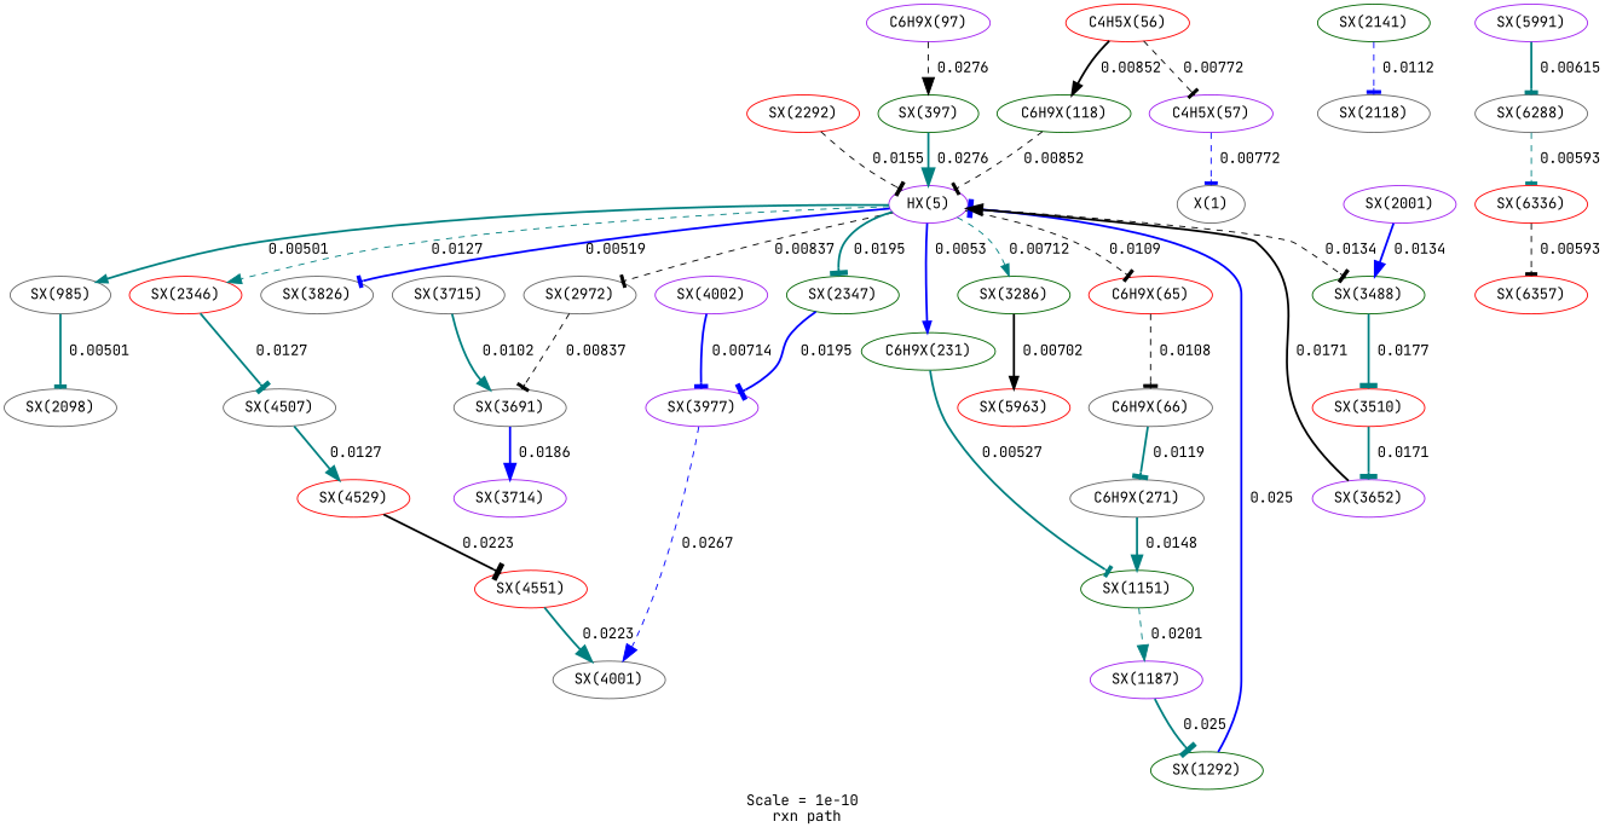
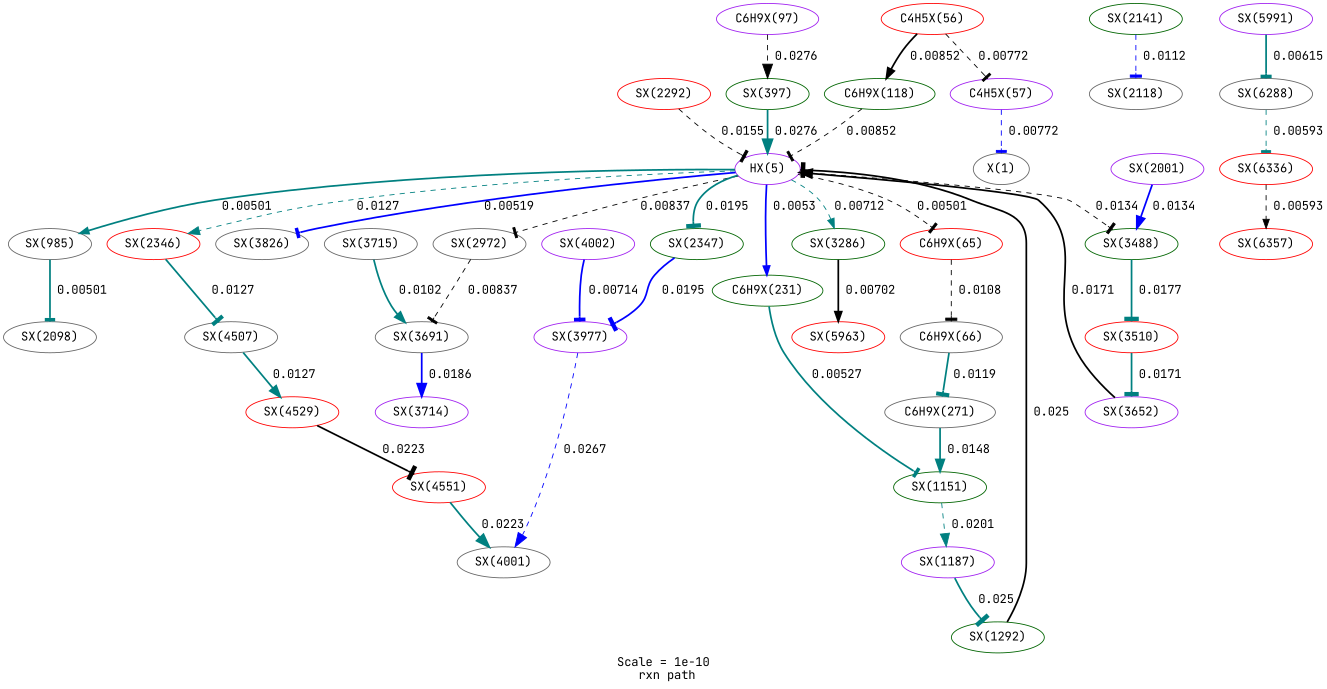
  digraph {
    fontname="JetBrains Mono"
    label="Scale = 1e-10\l rxn path"
    node [color=gray40 fontname="JetBrains Mono"]
    edge [arrowhead=tee arrowsize=1.35 color=teal fontname="JetBrains Mono" style=bold]
    n1 [color=purple label="C4H5X(57)"]
    n2 [label="X(1)"]
    n3 [color=darkgreen label="C6H9X(118)"]
    n4 [color=purple label="HX(5)"]
    n5 [color=red label="C6H9X(65)"]
    n6 [color=darkgreen label="C6H9X(231)"]
    n7 [label="SX(985)"]
    n8 [label="SX(2972)"]
    n9 [label="SX(3826)"]
    n10 [color=darkgreen label="SX(2347)"]
    n11 [color=red label="SX(2346)"]
    n12 [color=darkgreen label="SX(3286)"]
    n13 [color=darkgreen label="SX(3488)"]
    n14 [label="C6H9X(66)"]
    n15 [color=darkgreen label="SX(1151)"]
    n16 [label="SX(2098)"]
    n17 [color=purple label="SX(2001)"]
    n18 [label="SX(3691)"]
    n19 [color=purple label="SX(3977)"]
    n20 [label="SX(4507)"]
    n21 [color=red label="SX(5963)"]
    n22 [label="C6H9X(271)"]
    n23 [color=darkgreen label="SX(397)"]
    n24 [color=purple label="SX(1187)"]
    n25 [color=darkgreen label="SX(1292)"]
    n26 [color=red label="SX(3510)"]
    n27 [color=purple label="SX(3714)"]
    n28 [color=red label="SX(2292)"]
    n29 [label="SX(4001)"]
    n30 [color=purple label="SX(3652)"]
    n31 [color=red label="SX(4529)"]
    n32 [color=red label="C4H5X(56)"]
    n33 [color=purple label="C6H9X(97)"]
    n34 [color=darkgreen label="SX(2141)"]
    n35 [label="SX(2118)"]
    n36 [label="SX(3715)"]
    n37 [color=purple label="SX(4002)"]
    n38 [color=red label="SX(4551)"]
    n39 [color=purple label="SX(5991)"]
    n40 [label="SX(6288)"]
    n41 [color=red label="SX(6336)"]
    n42 [color=red label="SX(6357)"]
    n1 -> n2 [arrowsize=1.16 color=blue label=" 0.00772" style=dashed]
    n3 -> n4 [arrowsize=1.2 color=black label=" 0.00852" style=dashed]
-   n4 -> n5 [arrowsize=1.29 color=black label=" 0.0109" style=dashed]
+   n4 -> n5 [arrowsize=1.29 color=black label=" 0.00501" style=dashed]
    n4 -> n6 [arrowhead=normal arrowsize=1.02 color=blue label=" 0.0053"]
    n4 -> n7 [arrowhead=normal arrowsize=1 label=" 0.00501"]
    n4 -> n8 [arrowsize=1.19 color=black label=" 0.00837" style=dashed]
    n4 -> n9 [arrowsize=1.01 color=blue label=" 0.00519"]
    n4 -> n10 [arrowsize=1.51 label=" 0.0195"]
    n4 -> n11 [arrowhead=normal label=" 0.0127" style=dashed]
    n4 -> n12 [arrowhead=normal arrowsize=1.13 label=" 0.00712" style=dashed]
    n4 -> n13 [arrowsize=1.37 color=black label=" 0.0134" style=dashed]
    n5 -> n14 [arrowsize=1.29 color=black label=" 0.0108" style=dashed]
    n6 -> n15 [arrowsize=1.02 label=" 0.00527"]
    n7 -> n16 [arrowsize=1 label=" 0.00501"]
    n8 -> n18 [arrowsize=1.19 color=black label=" 0.00837" style=dashed]
    n10 -> n19 [arrowsize=1.51 color=blue label=" 0.0195"]
    n11 -> n20 [label=" 0.0127"]
    n12 -> n21 [arrowhead=normal arrowsize=1.13 color=black label=" 0.00702"]
    n13 -> n26 [arrowsize=1.48 label=" 0.0177"]
    n14 -> n22 [arrowsize=1.33 label=" 0.0119"]
    n15 -> n24 [arrowhead=normal arrowsize=1.52 label=" 0.0201" style=dashed]
    n17 -> n13 [arrowhead=normal arrowsize=1.37 color=blue label=" 0.0134"]
    n18 -> n27 [arrowhead=normal arrowsize=1.5 color=blue label=" 0.0186"]
    n19 -> n29 [arrowhead=normal arrowsize=1.63 color=blue label=" 0.0267" style=dashed]
    n20 -> n31 [arrowhead=normal label=" 0.0127"]
    n22 -> n15 [arrowhead=normal arrowsize=1.41 label=" 0.0148"]
    n23 -> n4 [arrowhead=normal arrowsize=1.64 label=" 0.0276"]
    n24 -> n25 [arrowsize=1.61 label=" 0.025"]
-   n25 -> n4 [arrowsize=1.61 color=blue label=" 0.025"]
+   n25 -> n4 [arrowsize=1.61 color=black label=" 0.025"]
    n26 -> n30 [arrowsize=1.46 label=" 0.0171"]
    n28 -> n4 [arrowsize=1.43 color=black label=" 0.0155" style=dashed]
    n30 -> n4 [arrowhead=normal arrowsize=1.46 color=black label=" 0.0171"]
    n31 -> n38 [arrowsize=1.57 color=black label=" 0.0223"]
    n32 -> n1 [arrowsize=1.16 color=black label=" 0.00772" style=dashed]
    n32 -> n3 [arrowhead=normal arrowsize=1.2 color=black label=" 0.00852"]
    n33 -> n23 [arrowhead=normal arrowsize=1.64 color=black label=" 0.0276" style=dashed]
    n34 -> n35 [arrowsize=1.3 color=blue label=" 0.0112" style=dashed]
    n36 -> n18 [arrowhead=normal arrowsize=1.27 label=" 0.0102"]
    n37 -> n19 [arrowsize=1.13 color=blue label=" 0.00714"]
    n38 -> n29 [arrowhead=normal arrowsize=1.57 label=" 0.0223"]
    n39 -> n40 [arrowsize=1.08 label=" 0.00615"]
    n40 -> n41 [arrowsize=1.06 label=" 0.00593" style=dashed]
-   n41 -> n42 [arrowsize=1.06 color=black label=" 0.00593" style=dashed]
+   n41 -> n42 [arrowhead=normal arrowsize=1.06 color=black label=" 0.00593" style=dashed]
  }
